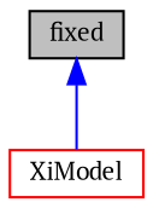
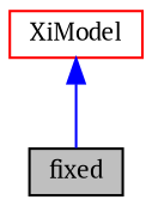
  digraph {
    fontname="PT Serif"
    node [fontname="PT Serif" fontsize=10 shape=record]
    n1 [color=black fillcolor=grey75 fontcolor=black height=0.2 label=fixed style=filled width=0.4]
    n2 [color=red height=0.2 label=XiModel width=0.4]
-   n1 -> n2 [color=blue dir=back fontname="PT Serif" fontsize=10 labelfontname=Helvetica labelfontsize=10 style=solid]
+   n2 -> n1 [color=blue dir=back fontname="PT Serif" fontsize=10 labelfontname=Helvetica labelfontsize=10 style=solid]
  }
